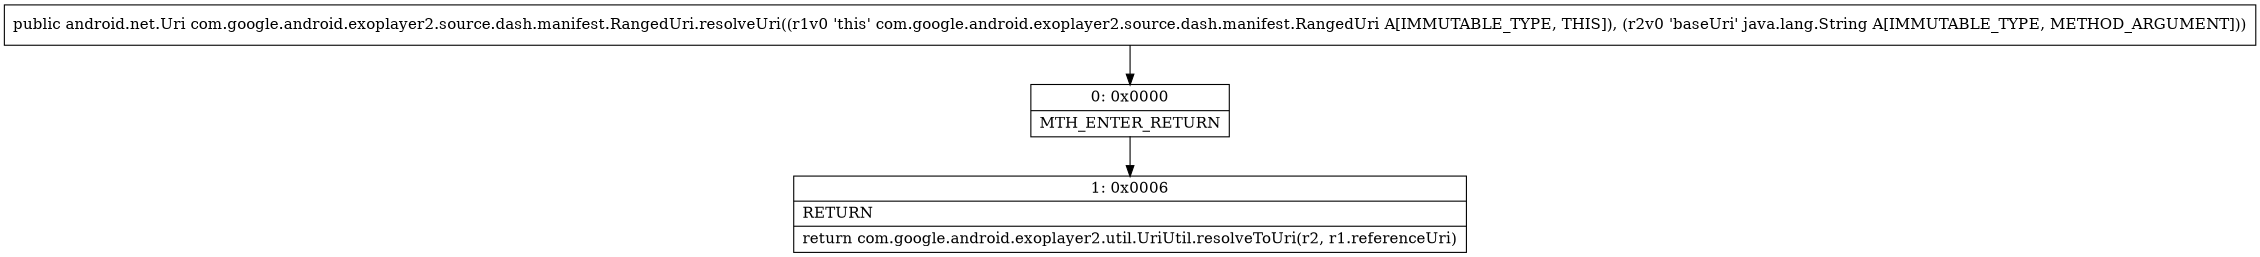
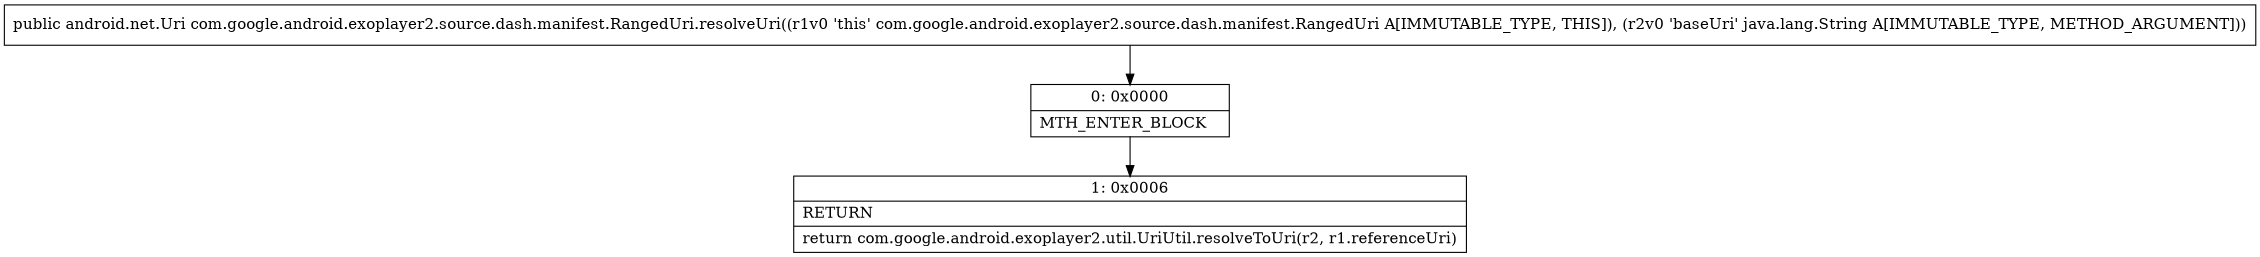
  digraph {
    node [shape=record]
-   n1 [label="{0\:\ 0x0000|MTH_ENTER_RETURN\l}"]
+   n1 [label="{0\:\ 0x0000|MTH_ENTER_BLOCK\l}"]
    n2 [label="{1\:\ 0x0006|RETURN\l|return com.google.android.exoplayer2.util.UriUtil.resolveToUri(r2, r1.referenceUri)\l}"]
    n3 [label="{public android.net.Uri com.google.android.exoplayer2.source.dash.manifest.RangedUri.resolveUri((r1v0 'this' com.google.android.exoplayer2.source.dash.manifest.RangedUri A[IMMUTABLE_TYPE, THIS]), (r2v0 'baseUri' java.lang.String A[IMMUTABLE_TYPE, METHOD_ARGUMENT])) }"]
    n1 -> n2
    n3 -> n1
  }
